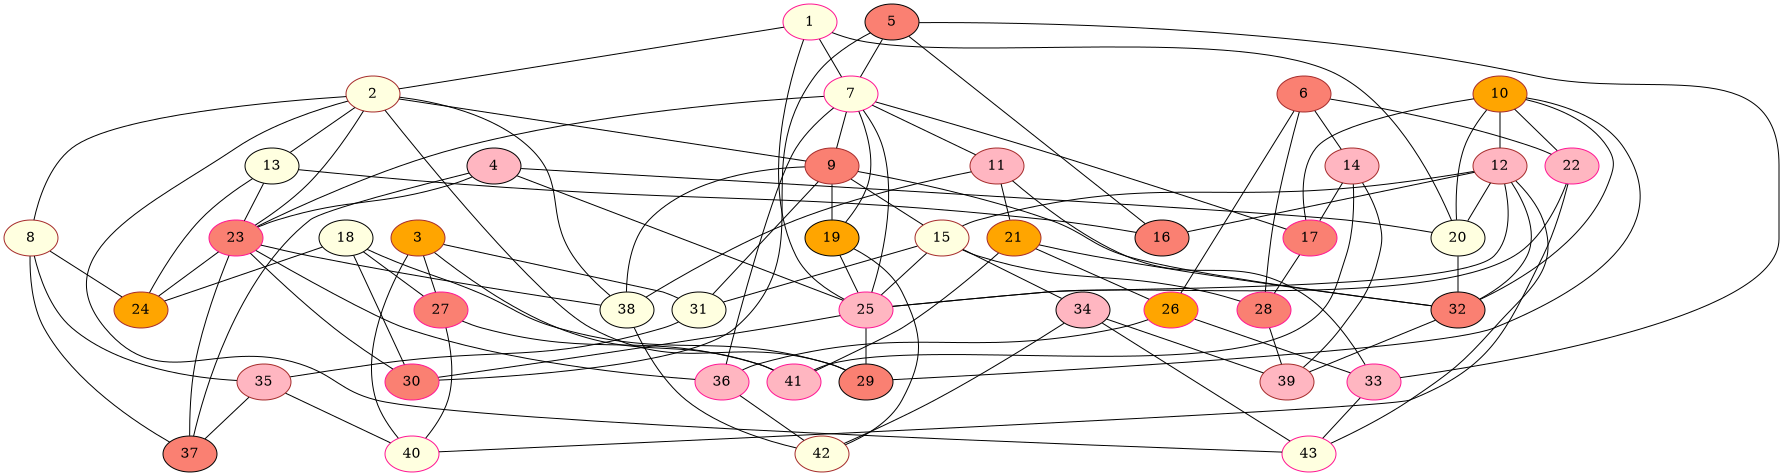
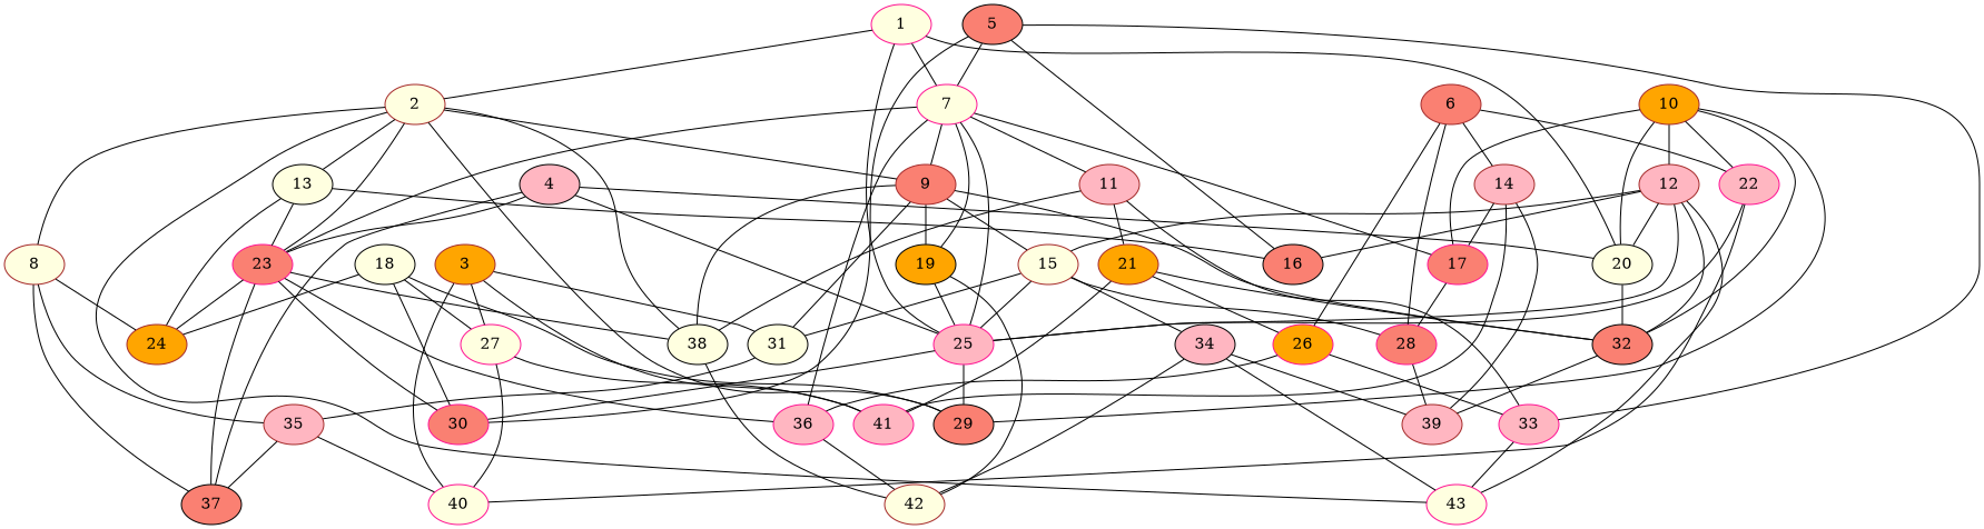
  graph {
    node [color=deeppink fillcolor=lightyellow style=filled]
    edge [weight=1.0]
    1
    2 [color=brown]
    7
    20 [color=black]
    25 [fillcolor=lightpink]
    8 [color=brown]
    9 [color=brown fillcolor=salmon]
    13 [color=black]
    23 [fillcolor=salmon]
    29 [color=black fillcolor=salmon]
    38 [color=black]
    43
    11 [color=brown fillcolor=lightpink]
    17 [fillcolor=salmon]
    19 [color=black fillcolor=orange]
    36 [fillcolor=lightpink]
    32 [color=black fillcolor=salmon]
    30 [fillcolor=salmon]
    37 [color=black fillcolor=salmon]
    24 [color=brown fillcolor=orange]
    35 [color=brown fillcolor=lightpink]
    31 [color=black]
    15 [color=brown]
    16 [color=black fillcolor=salmon]
    42 [color=brown]
    3 [color=brown fillcolor=orange]
-   27 [fillcolor=salmon]
+   27
    40
    41 [fillcolor=lightpink]
    4 [color=black fillcolor=lightpink]
    5 [color=black fillcolor=salmon]
    33 [fillcolor=lightpink]
    6 [color=brown fillcolor=salmon]
    14 [color=brown fillcolor=lightpink]
    22 [fillcolor=lightpink]
    26 [fillcolor=orange]
    28 [fillcolor=salmon]
    39 [color=brown fillcolor=lightpink]
    21 [color=brown fillcolor=orange]
    34 [color=black fillcolor=lightpink]
    10 [color=brown fillcolor=orange]
    12 [color=brown fillcolor=lightpink]
    18 [color=black]
    1 -- 2
    1 -- 7
    1 -- 20
    1 -- 25
    2 -- 8
    2 -- 9
    2 -- 13
    2 -- 23
    2 -- 29
    2 -- 38
    2 -- 43
    7 -- 25
    7 -- 9 [weight=4.0]
    7 -- 23
    7 -- 11
    7 -- 17
    7 -- 19
    7 -- 36
    20 -- 32
    25 -- 29
    25 -- 30
    8 -- 37
    8 -- 24
    8 -- 35
    9 -- 38
    9 -- 19
    9 -- 32
    9 -- 31
    9 -- 15
    13 -- 23
    13 -- 24
    13 -- 16
    23 -- 38 [weight=2.0]
    23 -- 36
    23 -- 30
    23 -- 37
    23 -- 24
    38 -- 42
    11 -- 38
    11 -- 33
    11 -- 21
    17 -- 28
    19 -- 25
    19 -- 42
    36 -- 42
    32 -- 39
    35 -- 37
    35 -- 40
    31 -- 35
    15 -- 25
    15 -- 31
    15 -- 28
    15 -- 34
    3 -- 31
    3 -- 27
    3 -- 40
    3 -- 41
    27 -- 40
    27 -- 41
    4 -- 20
    4 -- 25
    4 -- 23
    4 -- 37
    5 -- 7
    5 -- 30
    5 -- 16
    5 -- 33
    33 -- 43
    6 -- 14
    6 -- 22
    6 -- 26
    6 -- 28
    14 -- 17
    14 -- 41
    14 -- 39
    22 -- 25
    22 -- 40
    26 -- 36
    26 -- 33
    28 -- 39
    21 -- 32
    21 -- 41
    21 -- 26
    34 -- 43
    34 -- 42
    34 -- 39
    10 -- 20 [weight=2.0]
    10 -- 29
    10 -- 17
    10 -- 32
    10 -- 22
    10 -- 12 [weight=2.0]
    12 -- 20
    12 -- 25 [weight=2.0]
    12 -- 43
    12 -- 32
    12 -- 15
    12 -- 16 [weight=2.0]
    18 -- 29
    18 -- 30
    18 -- 24
    18 -- 27
  }
